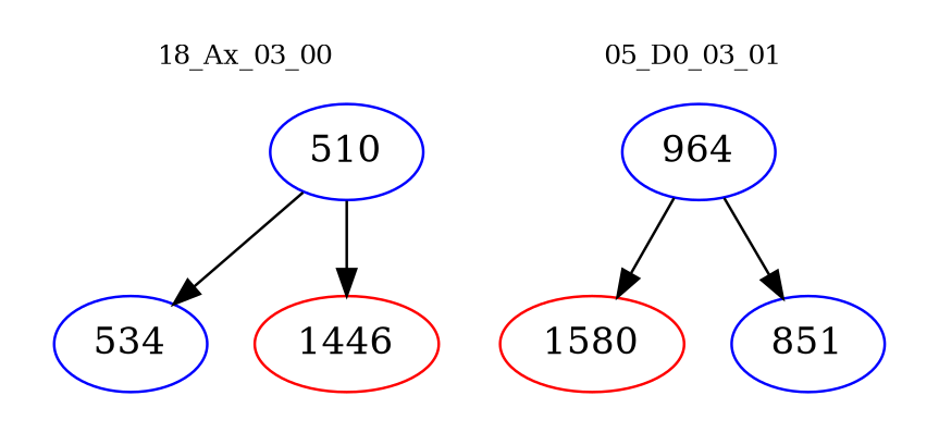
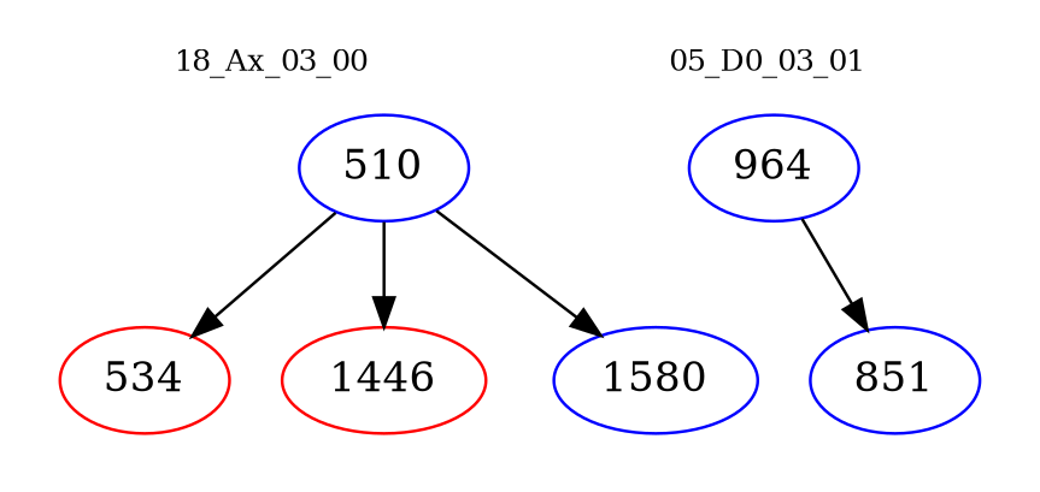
  digraph {
    node [color=blue]
    edge [color=black]
    n1 [label=510]
-   n2 [label=534]
+   n2 [color=red label=534]
    n3 [color=red label=1446]
    n4 [label=964]
    n5 [label=851]
-   n6 [color=red label=1580]
+   n6 [label=1580]
    subgraph cluster_1 {
      color=white
      fontsize=10
      label="18_Ax_03_00"
      n1
      n2
      n3
    }
    subgraph cluster_2 {
      color=white
      fontsize=10
      label="05_D0_03_01"
      n4
      n5
      n6
    }
    n1 -> n2
    n1 -> n3
    n4 -> n5
-   n4 -> n6
+   n1 -> n6
  }
